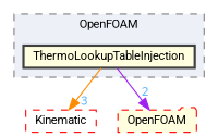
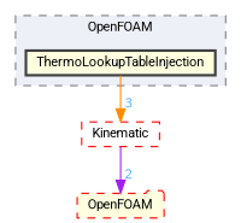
  digraph {
    compound=true
    fontname=Roboto
    node [color=red fillcolor=lightyellow fontname=Roboto fontsize=10 shape=box style="filled,dashed"]
    edge [fontcolor=steelblue1 fontname=Roboto fontsize=10 labeldistance=1.5 labelfontname=Helvetica labelfontsize=10]
    n1 [color=grey25 height=0.2 label=ThermoLookupTableInjection style="filled,bold" width=0.4]
    n2 [fillcolor=white height=0.2 label=Kinematic width=0.4]
    n3 [height=0.2 label=OpenFOAM shape=folder width=0.4]
    subgraph cluster_1 {
      bgcolor="#edf0f7"
      fontsize=10
      label=OpenFOAM
      pencolor=grey50
      style="filled,dashed"
      n1
    }
    n1 -> n2 [color=darkorange headlabel=3]
-   n1 -> n3 [color=purple headlabel=2]
+   n2 -> n3 [color=purple headlabel=2]
  }
